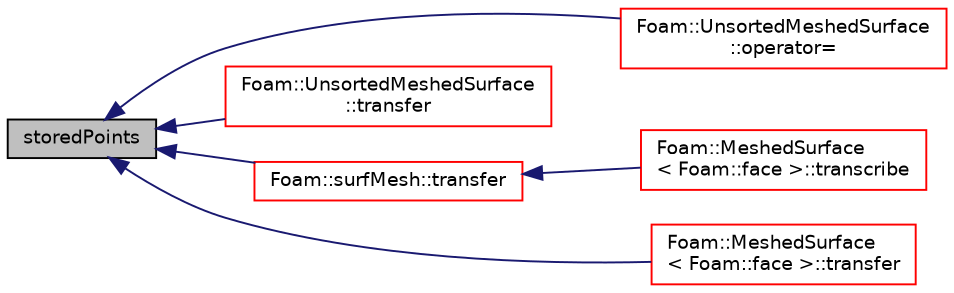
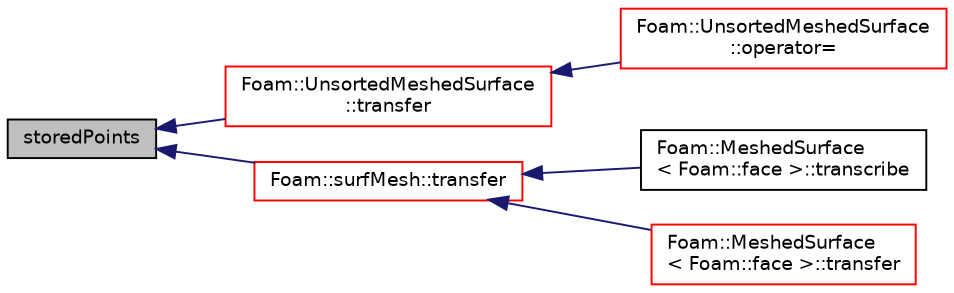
  digraph {
    rankdir=LR
    node [color=red fontname=Helvetica fontsize=10 shape=record]
    edge [color=midnightblue dir=back fontname=Helvetica fontsize=10 labelfontname=Helvetica labelfontsize=10 style=solid]
    n1 [color=black fillcolor=grey75 fontcolor=black height=0.2 label=storedPoints style=filled width=0.4]
    n2 [height=0.2 label="Foam::UnsortedMeshedSurface\l::operator=" width=0.4]
    n3 [height=0.2 label="Foam::surfMesh::transfer" width=0.4]
    n4 [height=0.2 label="Foam::UnsortedMeshedSurface\l::transfer" width=0.4]
    n5 [height=0.2 label="Foam::MeshedSurface\l\< Foam::face \>::transfer" width=0.4]
-   n6 [height=0.2 label="Foam::MeshedSurface\l\< Foam::face \>::transcribe" width=0.4]
-   n1 -> n2
+   n6 [color=black height=0.2 label="Foam::MeshedSurface\l\< Foam::face \>::transcribe" width=0.4]
+   n4 -> n2
    n1 -> n3
    n1 -> n4
-   n1 -> n5
+   n3 -> n5
    n3 -> n6
  }
